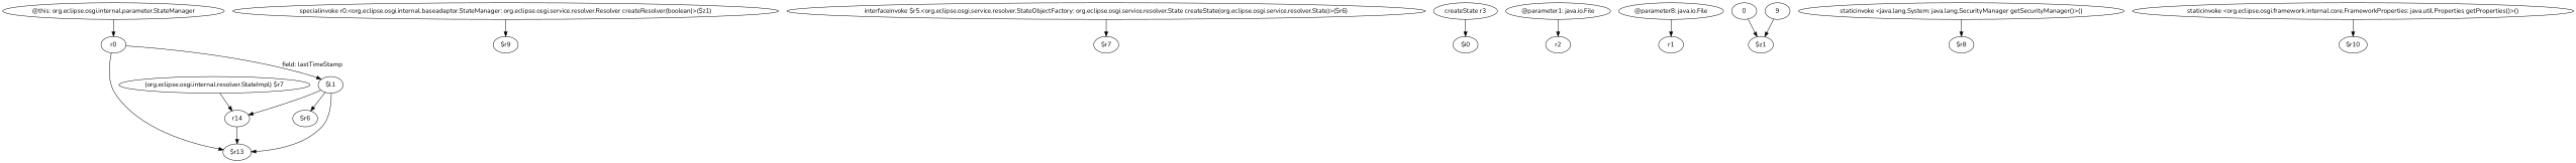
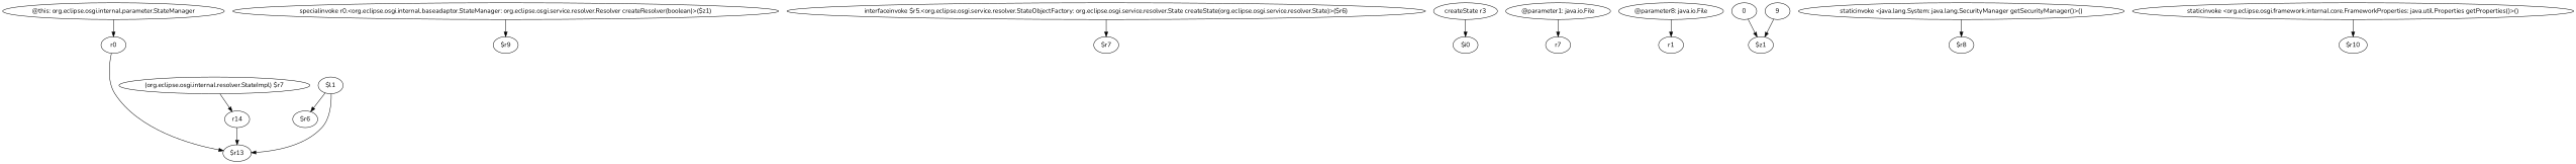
  digraph {
    fontname=Nunito
    node [fontname=Nunito]
    edge [fontname=Nunito]
    n1 [label="(org.eclipse.osgi.internal.resolver.StateImpl) $r7"]
    n2 [label=r14]
    n3 [label="$r13"]
    n4 [label="@this: org.eclipse.osgi.internal.parameter.StateManager"]
    n5 [label=r0]
    n6 [label="$l1"]
    n7 [label="$r6"]
    n8 [label="specialinvoke r0.<org.eclipse.osgi.internal.baseadaptor.StateManager: org.eclipse.osgi.service.resolver.Resolver createResolver(boolean)>($z1)"]
    n9 [label="$r9"]
    n10 [label="interfaceinvoke $r5.<org.eclipse.osgi.service.resolver.StateObjectFactory: org.eclipse.osgi.service.resolver.State createState(org.eclipse.osgi.service.resolver.State)>($r6)"]
    n11 [label="$r7"]
    n12 [label="createState r3"]
    n13 [label="$i0"]
    n14 [label="@parameter1: java.io.File"]
-   n15 [label=r2]
+   n15 [label=r7]
    n16 [label="@parameter8: java.io.File"]
    n17 [label=r1]
    n18 [label=0]
    n19 [label="$z1"]
    n20 [label="staticinvoke <java.lang.System: java.lang.SecurityManager getSecurityManager()>()"]
    n21 [label="$r8"]
    n22 [label=9]
    n23 [label="staticinvoke <org.eclipse.osgi.framework.internal.core.FrameworkProperties: java.util.Properties getProperties()>()"]
    n24 [label="$r10"]
    n1 -> n2
    n2 -> n3
    n4 -> n5
    n5 -> n3
-   n5 -> n6 [label="field: lastTimeStamp"]
-   n6 -> n2
    n6 -> n3
    n6 -> n7
    n8 -> n9
    n10 -> n11
    n12 -> n13
    n14 -> n15
    n16 -> n17
    n18 -> n19
    n20 -> n21
    n22 -> n19
    n23 -> n24
  }
